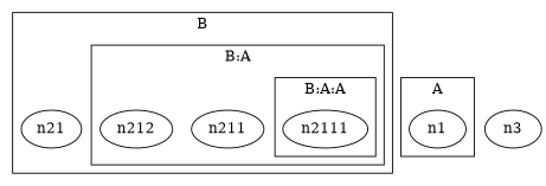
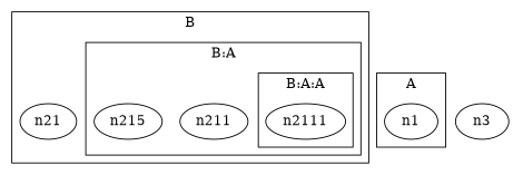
  graph {
    n2111
    n211
-   n212
+   n212 [label=n215]
    n21
    n1
    n3
    subgraph cluster_1 {
      label=B
      n21
      subgraph cluster_2 {
        label="B:A"
        n211
        n212
        subgraph cluster_3 {
          label="B:A:A"
          n2111
        }
      }
    }
    subgraph cluster_4 {
      label=A
      n1
    }
  }
